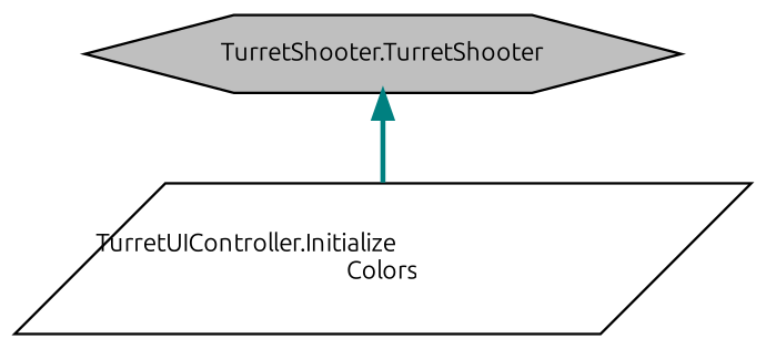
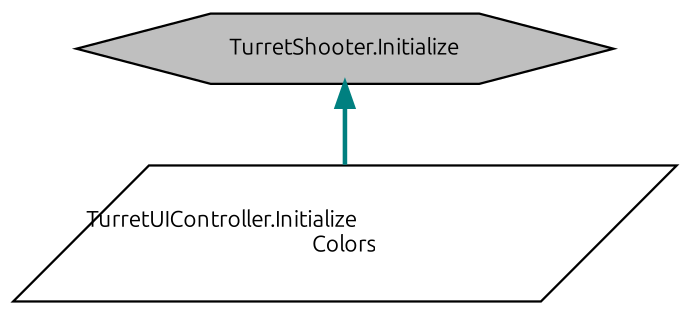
  digraph {
    rankdir=TB
    fontname=Ubuntu
    node [color=black fontname=Ubuntu fontsize=10 style=filled]
-   n1 [fillcolor=grey75 fontcolor=black height=0.2 label="TurretShooter.TurretShooter" shape=hexagon width=0.4]
+   n1 [fillcolor=grey75 fontcolor=black height=0.2 label="TurretShooter.Initialize" shape=hexagon width=0.4]
    n2 [fillcolor=white height=0.2 label="TurretUIController.Initialize\lColors" shape=parallelogram width=0.4]
    n1 -> n2 [color=teal dir=back fontname=Ubuntu fontsize=10 labelfontname=Helvetica labelfontsize=10 style=bold]
  }
